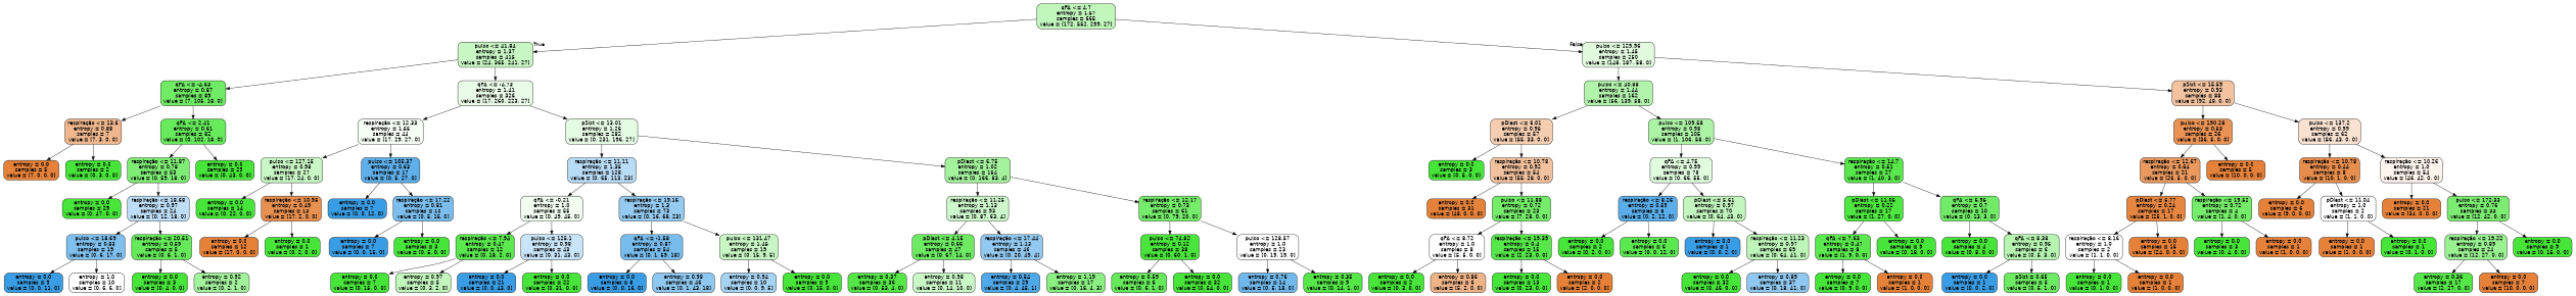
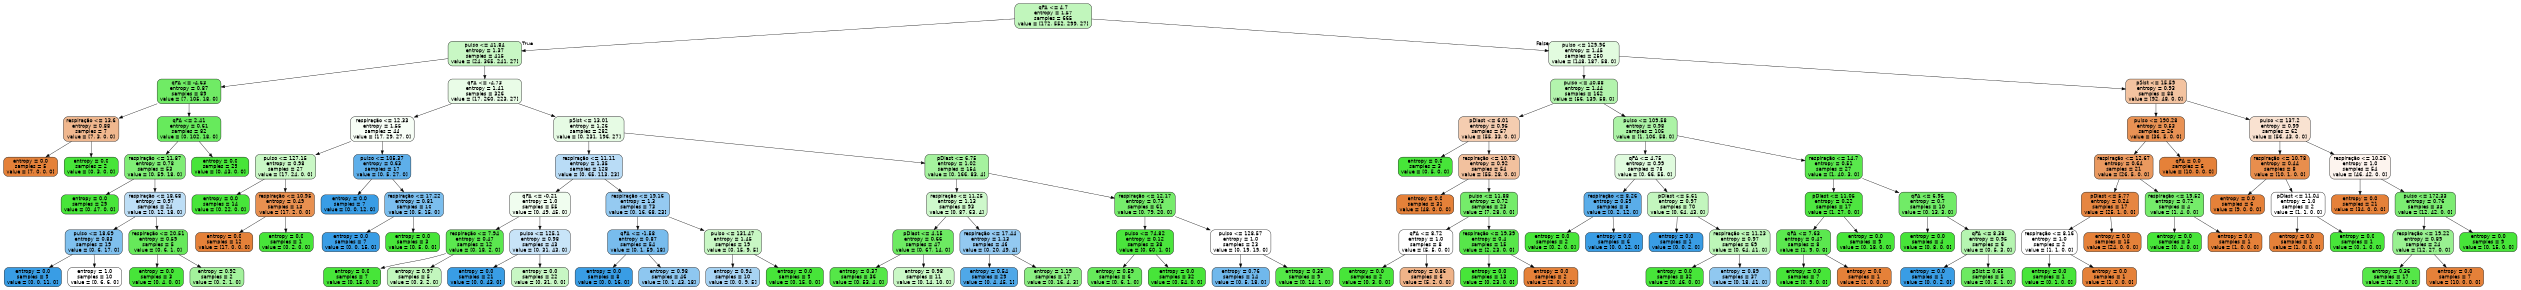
  digraph {
    node [color=black fillcolor="#47e539" fontname=helvetica shape=box style="filled, rounded"]
    edge [fontname=helvetica]
    n1 [fillcolor="#c1f6bc" label="qPA <= 4.7\nentropy = 1.57\nsamples = 665\nvalue = [172, 552, 299, 27]"]
    n2 [fillcolor="#c8f7c4" label="pulso <= 41.84\nentropy = 1.37\nsamples = 415\nvalue = [24, 365, 241, 27]"]
    n3 [fillcolor="#e2fbdf" label="pulso <= 129.96\nentropy = 1.45\nsamples = 250\nvalue = [148, 187, 58, 0]"]
    n4 [fillcolor="#70eb65" label="qPA <= -4.63\nentropy = 0.87\nsamples = 89\nvalue = [7, 105, 18, 0]"]
    n5 [fillcolor="#e9fce7" label="qPA <= -4.73\nentropy = 1.41\nsamples = 326\nvalue = [17, 260, 223, 27]"]
    n6 [fillcolor="#b3f4ad" label="pulso <= 40.88\nentropy = 1.44\nsamples = 162\nvalue = [56, 139, 58, 0]"]
    n7 [fillcolor="#f3c3a0" label="pSist <= 15.59\nentropy = 0.93\nsamples = 88\nvalue = [92, 48, 0, 0]"]
    n8 [fillcolor="#f0b78e" label="respiração <= 13.6\nentropy = 0.88\nsamples = 7\nvalue = [7, 3, 0, 0]"]
    n9 [fillcolor="#67ea5c" label="qPA <= 2.41\nentropy = 0.61\nsamples = 82\nvalue = [0, 102, 18, 0]"]
    n10 [fillcolor="#f7fef6" label="respiração <= 12.33\nentropy = 1.55\nsamples = 44\nvalue = [17, 29, 27, 0]"]
    n11 [fillcolor="#e6fbe4" label="pSist <= 13.01\nentropy = 1.26\nsamples = 282\nvalue = [0, 231, 196, 27]"]
    n12 [fillcolor="#e58139" label="entropy = 0.0\nsamples = 5\nvalue = [7, 0, 0, 0]"]
    n13 [label="entropy = 0.0\nsamples = 2\nvalue = [0, 3, 0, 0]"]
    n14 [fillcolor="#7fed75" label="respiração <= 11.87\nentropy = 0.78\nsamples = 53\nvalue = [0, 59, 18, 0]"]
    n15 [label="entropy = 0.0\nsamples = 29\nvalue = [0, 43, 0, 0]"]
    n16 [label="entropy = 0.0\nsamples = 29\nvalue = [0, 47, 0, 0]"]
    n17 [fillcolor="#bddef6" label="respiração <= 18.68\nentropy = 0.97\nsamples = 24\nvalue = [0, 12, 18, 0]"]
    n18 [fillcolor="#7fc0ee" label="pulso <= 18.69\nentropy = 0.83\nsamples = 19\nvalue = [0, 6, 17, 0]"]
    n19 [fillcolor="#66e95a" label="respiração <= 20.51\nentropy = 0.59\nsamples = 5\nvalue = [0, 6, 1, 0]"]
    n20 [fillcolor="#399de5" label="entropy = 0.0\nsamples = 9\nvalue = [0, 0, 11, 0]"]
    n21 [fillcolor="#ffffff" label="entropy = 1.0\nsamples = 10\nvalue = [0, 6, 6, 0]"]
    n22 [label="entropy = 0.0\nsamples = 3\nvalue = [0, 4, 0, 0]"]
    n23 [fillcolor="#a3f29c" label="entropy = 0.92\nsamples = 2\nvalue = [0, 2, 1, 0]"]
    n24 [fillcolor="#c9f7c5" label="pulso <= 127.15\nentropy = 0.98\nsamples = 27\nvalue = [17, 24, 0, 0]"]
    n25 [fillcolor="#5eafea" label="pulso <= 105.37\nentropy = 0.63\nsamples = 17\nvalue = [0, 5, 27, 0]"]
    n26 [fillcolor="#b9dcf6" label="respiração <= 11.11\nentropy = 1.35\nsamples = 128\nvalue = [0, 65, 113, 23]"]
    n27 [fillcolor="#a5f29e" label="pDiast <= 6.75\nentropy = 1.02\nsamples = 154\nvalue = [0, 166, 83, 4]"]
    n28 [label="entropy = 0.0\nsamples = 14\nvalue = [0, 22, 0, 0]"]
    n29 [fillcolor="#e89050" label="respiração <= 10.95\nentropy = 0.49\nsamples = 13\nvalue = [17, 2, 0, 0]"]
    n30 [fillcolor="#399de5" label="entropy = 0.0\nsamples = 7\nvalue = [0, 0, 12, 0]"]
    n31 [fillcolor="#7bbeee" label="respiração <= 17.22\nentropy = 0.81\nsamples = 10\nvalue = [0, 5, 15, 0]"]
    n32 [fillcolor="#e58139" label="entropy = 0.0\nsamples = 12\nvalue = [17, 0, 0, 0]"]
    n33 [label="entropy = 0.0\nsamples = 1\nvalue = [0, 2, 0, 0]"]
    n34 [fillcolor="#399de5" label="entropy = 0.0\nsamples = 7\nvalue = [0, 0, 15, 0]"]
    n35 [label="entropy = 0.0\nsamples = 3\nvalue = [0, 5, 0, 0]"]
    n36 [fillcolor="#f0fdef" label="qPA <= -0.21\nentropy = 1.0\nsamples = 55\nvalue = [0, 49, 45, 0]"]
    n37 [fillcolor="#95caf1" label="respiração <= 19.16\nentropy = 1.3\nsamples = 73\nvalue = [0, 16, 68, 23]"]
    n38 [fillcolor="#cef8cb" label="respiração <= 11.25\nentropy = 1.13\nsamples = 93\nvalue = [0, 87, 63, 4]"]
    n39 [fillcolor="#76ec6b" label="respiração <= 12.17\nentropy = 0.73\nsamples = 61\nvalue = [0, 79, 20, 0]"]
    n40 [fillcolor="#5be84f" label="respiração <= 7.94\nentropy = 0.47\nsamples = 12\nvalue = [0, 18, 2, 0]"]
    n41 [fillcolor="#c8e4f8" label="pulso <= 125.1\nentropy = 0.98\nsamples = 43\nvalue = [0, 31, 43, 0]"]
    n42 [fillcolor="#78bced" label="qPA <= -1.58\nentropy = 0.87\nsamples = 54\nvalue = [0, 1, 59, 18]"]
    n43 [fillcolor="#c8f7c4" label="pulso <= 131.47\nentropy = 1.45\nsamples = 19\nvalue = [0, 15, 9, 5]"]
    n44 [label="entropy = 0.0\nsamples = 7\nvalue = [0, 15, 0, 0]"]
    n45 [fillcolor="#c2f6bd" label="entropy = 0.97\nsamples = 5\nvalue = [0, 3, 2, 0]"]
    n46 [fillcolor="#399de5" label="entropy = 0.0\nsamples = 21\nvalue = [0, 0, 43, 0]"]
-   n47 [label="entropy = 0.0\nsamples = 22\nvalue = [0, 31, 0, 0]"]
+   n47 [fillcolor="#c8f7c4" label="entropy = 0.0\nsamples = 22\nvalue = [0, 31, 0, 0]"]
    n48 [fillcolor="#399de5" label="entropy = 0.0\nsamples = 8\nvalue = [0, 0, 16, 0]"]
    n49 [fillcolor="#8ec7f0" label="entropy = 0.98\nsamples = 46\nvalue = [0, 1, 43, 18]"]
    n50 [fillcolor="#a7d3f3" label="entropy = 0.94\nsamples = 10\nvalue = [0, 0, 9, 5]"]
    n51 [label="entropy = 0.0\nsamples = 9\nvalue = [0, 15, 0, 0]"]
    n52 [fillcolor="#6dea62" label="pDiast <= 4.15\nentropy = 0.66\nsamples = 47\nvalue = [0, 67, 14, 0]"]
    n53 [fillcolor="#93c9f1" label="respiração <= 17.44\nentropy = 1.13\nsamples = 46\nvalue = [0, 20, 49, 4]"]
    n54 [fillcolor="#4ae53c" label="pulso <= 74.82\nentropy = 0.12\nsamples = 38\nvalue = [0, 60, 1, 0]"]
    n55 [fillcolor="#ffffff" label="pulso <= 128.57\nentropy = 1.0\nsamples = 23\nvalue = [0, 19, 19, 0]"]
    n56 [fillcolor="#55e748" label="entropy = 0.37\nsamples = 36\nvalue = [0, 53, 4, 0]"]
    n57 [fillcolor="#caf8c6" label="entropy = 0.98\nsamples = 11\nvalue = [0, 14, 10, 0]"]
    n58 [fillcolor="#4fa8e8" label="entropy = 0.54\nsamples = 29\nvalue = [0, 4, 45, 1]"]
    n59 [fillcolor="#8bef82" label="entropy = 1.19\nsamples = 17\nvalue = [0, 16, 4, 3]"]
    n60 [fillcolor="#66e95a" label="entropy = 0.59\nsamples = 6\nvalue = [0, 6, 1, 0]"]
    n61 [label="entropy = 0.0\nsamples = 32\nvalue = [0, 54, 0, 0]"]
    n62 [fillcolor="#70b8ec" label="entropy = 0.76\nsamples = 14\nvalue = [0, 5, 18, 0]"]
    n63 [fillcolor="#54e747" label="entropy = 0.35\nsamples = 9\nvalue = [0, 14, 1, 0]"]
    n64 [fillcolor="#f5cdb0" label="pDiast <= 6.01\nentropy = 0.95\nsamples = 57\nvalue = [55, 33, 0, 0]"]
    n65 [fillcolor="#acf3a6" label="pulso <= 109.58\nentropy = 0.98\nsamples = 105\nvalue = [1, 106, 58, 0]"]
    n66 [fillcolor="#e99254" label="pulso <= 190.28\nentropy = 0.53\nsamples = 26\nvalue = [36, 5, 0, 0]"]
    n67 [fillcolor="#f9e2d1" label="pulso <= 137.2\nentropy = 0.99\nsamples = 62\nvalue = [56, 43, 0, 0]"]
    n68 [label="entropy = 0.0\nsamples = 3\nvalue = [0, 5, 0, 0]"]
    n69 [fillcolor="#f2c19e" label="respiração <= 10.78\nentropy = 0.92\nsamples = 54\nvalue = [55, 28, 0, 0]"]
    n70 [fillcolor="#e0fbde" label="qPA <= 4.75\nentropy = 0.99\nsamples = 78\nvalue = [0, 66, 55, 0]"]
    n71 [fillcolor="#59e84c" label="respiração <= 14.7\nentropy = 0.51\nsamples = 27\nvalue = [1, 40, 3, 0]"]
    n72 [fillcolor="#e58139" label="entropy = 0.0\nsamples = 31\nvalue = [48, 0, 0, 0]"]
    n73 [fillcolor="#75ec6a" label="pulso <= 11.88\nentropy = 0.72\nsamples = 23\nvalue = [7, 28, 0, 0]"]
    n74 [fillcolor="#ffffff" label="qPA <= 8.72\nentropy = 1.0\nsamples = 8\nvalue = [5, 5, 0, 0]"]
    n75 [fillcolor="#57e74a" label="respiração <= 19.39\nentropy = 0.4\nsamples = 15\nvalue = [2, 23, 0, 0]"]
    n76 [label="entropy = 0.0\nsamples = 2\nvalue = [0, 3, 0, 0]"]
    n77 [fillcolor="#efb388" label="entropy = 0.86\nsamples = 6\nvalue = [5, 2, 0, 0]"]
    n78 [label="entropy = 0.0\nsamples = 13\nvalue = [0, 23, 0, 0]"]
    n79 [fillcolor="#e58139" label="entropy = 0.0\nsamples = 2\nvalue = [2, 0, 0, 0]"]
    n80 [fillcolor="#5aade9" label="respiração <= 8.26\nentropy = 0.59\nsamples = 8\nvalue = [0, 2, 12, 0]"]
    n81 [fillcolor="#c3f6be" label="pDiast <= 5.61\nentropy = 0.97\nsamples = 70\nvalue = [0, 64, 43, 0]"]
    n82 [fillcolor="#4ee640" label="pDiast <= 11.05\nentropy = 0.22\nsamples = 17\nvalue = [1, 27, 0, 0]"]
    n83 [fillcolor="#71eb67" label="qPA <= 6.95\nentropy = 0.7\nsamples = 10\nvalue = [0, 13, 3, 0]"]
    n84 [label="entropy = 0.0\nsamples = 2\nvalue = [0, 2, 0, 0]"]
-   n85 [fillcolor="#5be84f" label="entropy = 0.0\nsamples = 6\nvalue = [0, 0, 12, 0]"]
+   n85 [fillcolor="#399de5" label="entropy = 0.0\nsamples = 6\nvalue = [0, 0, 12, 0]"]
    n86 [fillcolor="#399de5" label="entropy = 0.0\nsamples = 1\nvalue = [0, 0, 2, 0]"]
    n87 [fillcolor="#bdf6b8" label="respiração <= 11.23\nentropy = 0.97\nsamples = 69\nvalue = [0, 64, 41, 0]"]
    n88 [label="entropy = 0.0\nsamples = 32\nvalue = [0, 46, 0, 0]"]
    n89 [fillcolor="#90c8f0" label="entropy = 0.89\nsamples = 37\nvalue = [0, 18, 41, 0]"]
    n90 [fillcolor="#5be84f" label="qPA <= 7.63\nentropy = 0.47\nsamples = 8\nvalue = [1, 9, 0, 0]"]
    n91 [label="entropy = 0.0\nsamples = 9\nvalue = [0, 18, 0, 0]"]
    n92 [label="entropy = 0.0\nsamples = 4\nvalue = [0, 8, 0, 0]"]
    n93 [fillcolor="#b5f5b0" label="qPA <= 8.38\nentropy = 0.95\nsamples = 6\nvalue = [0, 5, 3, 0]"]
    n94 [label="entropy = 0.0\nsamples = 7\nvalue = [0, 9, 0, 0]"]
    n95 [fillcolor="#e58139" label="entropy = 0.0\nsamples = 1\nvalue = [1, 0, 0, 0]"]
    n96 [fillcolor="#399de5" label="entropy = 0.0\nsamples = 1\nvalue = [0, 0, 2, 0]"]
    n97 [fillcolor="#6cea61" label="pSist = 0.65\nsamples = 5\nvalue = [0, 5, 1, 0]"]
    n98 [fillcolor="#ea995f" label="respiração <= 12.67\nentropy = 0.64\nsamples = 21\nvalue = [26, 5, 0, 0]"]
-   n99 [fillcolor="#e58139" label="entropy = 0.0\nsamples = 5\nvalue = [10, 0, 0, 0]"]
+   n99 [fillcolor="#e58139" label="qPA = 0.0\nsamples = 5\nvalue = [10, 0, 0, 0]"]
    n100 [fillcolor="#e88e4d" label="respiração <= 10.78\nentropy = 0.44\nsamples = 8\nvalue = [10, 1, 0, 0]"]
    n101 [fillcolor="#fdf4ee" label="respiração <= 10.26\nentropy = 1.0\nsamples = 54\nvalue = [46, 42, 0, 0]"]
    n102 [fillcolor="#e68641" label="pDiast <= 5.77\nentropy = 0.24\nsamples = 17\nvalue = [25, 1, 0, 0]"]
    n103 [fillcolor="#75ec6a" label="respiração <= 19.52\nentropy = 0.72\nsamples = 4\nvalue = [1, 4, 0, 0]"]
    n104 [fillcolor="#ffffff" label="respiração <= 8.16\nentropy = 1.0\nsamples = 2\nvalue = [1, 1, 0, 0]"]
    n105 [fillcolor="#e58139" label="entropy = 0.0\nsamples = 15\nvalue = [24, 0, 0, 0]"]
    n106 [label="entropy = 0.0\nsamples = 3\nvalue = [0, 4, 0, 0]"]
    n107 [fillcolor="#e58139" label="entropy = 0.0\nsamples = 1\nvalue = [1, 0, 0, 0]"]
    n108 [label="entropy = 0.0\nsamples = 1\nvalue = [0, 1, 0, 0]"]
    n109 [fillcolor="#e58139" label="entropy = 0.0\nsamples = 1\nvalue = [1, 0, 0, 0]"]
    n110 [fillcolor="#e58139" label="entropy = 0.0\nsamples = 6\nvalue = [9, 0, 0, 0]"]
    n111 [fillcolor="#ffffff" label="pDiast <= 11.04\nentropy = 1.0\nsamples = 2\nvalue = [1, 1, 0, 0]"]
    n112 [fillcolor="#e58139" label="entropy = 0.0\nsamples = 21\nvalue = [34, 0, 0, 0]"]
    n113 [fillcolor="#7cec72" label="pulso <= 172.33\nentropy = 0.76\nsamples = 33\nvalue = [12, 42, 0, 0]"]
    n114 [fillcolor="#e58139" label="entropy = 0.0\nsamples = 1\nvalue = [1, 0, 0, 0]"]
    n115 [label="entropy = 0.0\nsamples = 1\nvalue = [0, 1, 0, 0]"]
    n116 [fillcolor="#99f191" label="respiração <= 19.22\nentropy = 0.89\nsamples = 24\nvalue = [12, 27, 0, 0]"]
    n117 [label="entropy = 0.0\nsamples = 9\nvalue = [0, 15, 0, 0]"]
    n118 [fillcolor="#55e748" label="entropy = 0.36\nsamples = 17\nvalue = [2, 27, 0, 0]"]
    n119 [fillcolor="#e58139" label="entropy = 0.0\nsamples = 7\nvalue = [10, 0, 0, 0]"]
    n1 -> n2 [headlabel=True labelangle=45 labeldistance=2.5]
    n1 -> n3 [headlabel=False labelangle=-45 labeldistance=2.5]
    n2 -> n4
    n2 -> n5
    n3 -> n6
    n3 -> n7
    n4 -> n8
    n4 -> n9
    n5 -> n10
    n5 -> n11
    n6 -> n64
    n6 -> n65
    n7 -> n66
    n7 -> n67
    n8 -> n12
    n8 -> n13
    n9 -> n14
    n9 -> n15
    n10 -> n24
    n10 -> n25
    n11 -> n26
    n11 -> n27
    n14 -> n16
    n14 -> n17
    n17 -> n18
    n17 -> n19
    n18 -> n20
    n18 -> n21
    n19 -> n22
    n19 -> n23
    n24 -> n28
    n24 -> n29
    n25 -> n30
    n25 -> n31
    n26 -> n36
    n26 -> n37
    n27 -> n38
    n27 -> n39
    n29 -> n32
    n29 -> n33
    n31 -> n34
    n31 -> n35
    n36 -> n40
    n36 -> n41
    n37 -> n42
    n37 -> n43
    n38 -> n52
    n38 -> n53
    n39 -> n54
    n39 -> n55
    n40 -> n44
    n40 -> n45
    n41 -> n46
    n41 -> n47
    n42 -> n48
    n42 -> n49
    n43 -> n50
    n43 -> n51
    n52 -> n56
    n52 -> n57
    n53 -> n58
    n53 -> n59
    n54 -> n60
    n54 -> n61
    n55 -> n62
    n55 -> n63
    n64 -> n68
    n64 -> n69
    n65 -> n70
    n65 -> n71
    n66 -> n98
    n66 -> n99
    n67 -> n100
    n67 -> n101
    n69 -> n72
    n69 -> n73
    n70 -> n80
    n70 -> n81
    n71 -> n82
    n71 -> n83
    n73 -> n74
    n73 -> n75
    n74 -> n76
    n74 -> n77
    n75 -> n78
    n75 -> n79
    n80 -> n84
    n80 -> n85
    n81 -> n86
    n81 -> n87
    n82 -> n90
    n82 -> n91
    n83 -> n92
    n83 -> n93
    n87 -> n88
    n87 -> n89
    n90 -> n94
    n90 -> n95
    n93 -> n96
    n93 -> n97
    n98 -> n102
    n98 -> n103
    n100 -> n110
    n100 -> n111
    n101 -> n112
    n101 -> n113
    n102 -> n104
    n102 -> n105
    n103 -> n106
    n103 -> n107
    n104 -> n108
    n104 -> n109
    n111 -> n114
    n111 -> n115
    n113 -> n116
    n113 -> n117
    n116 -> n118
    n116 -> n119
  }
